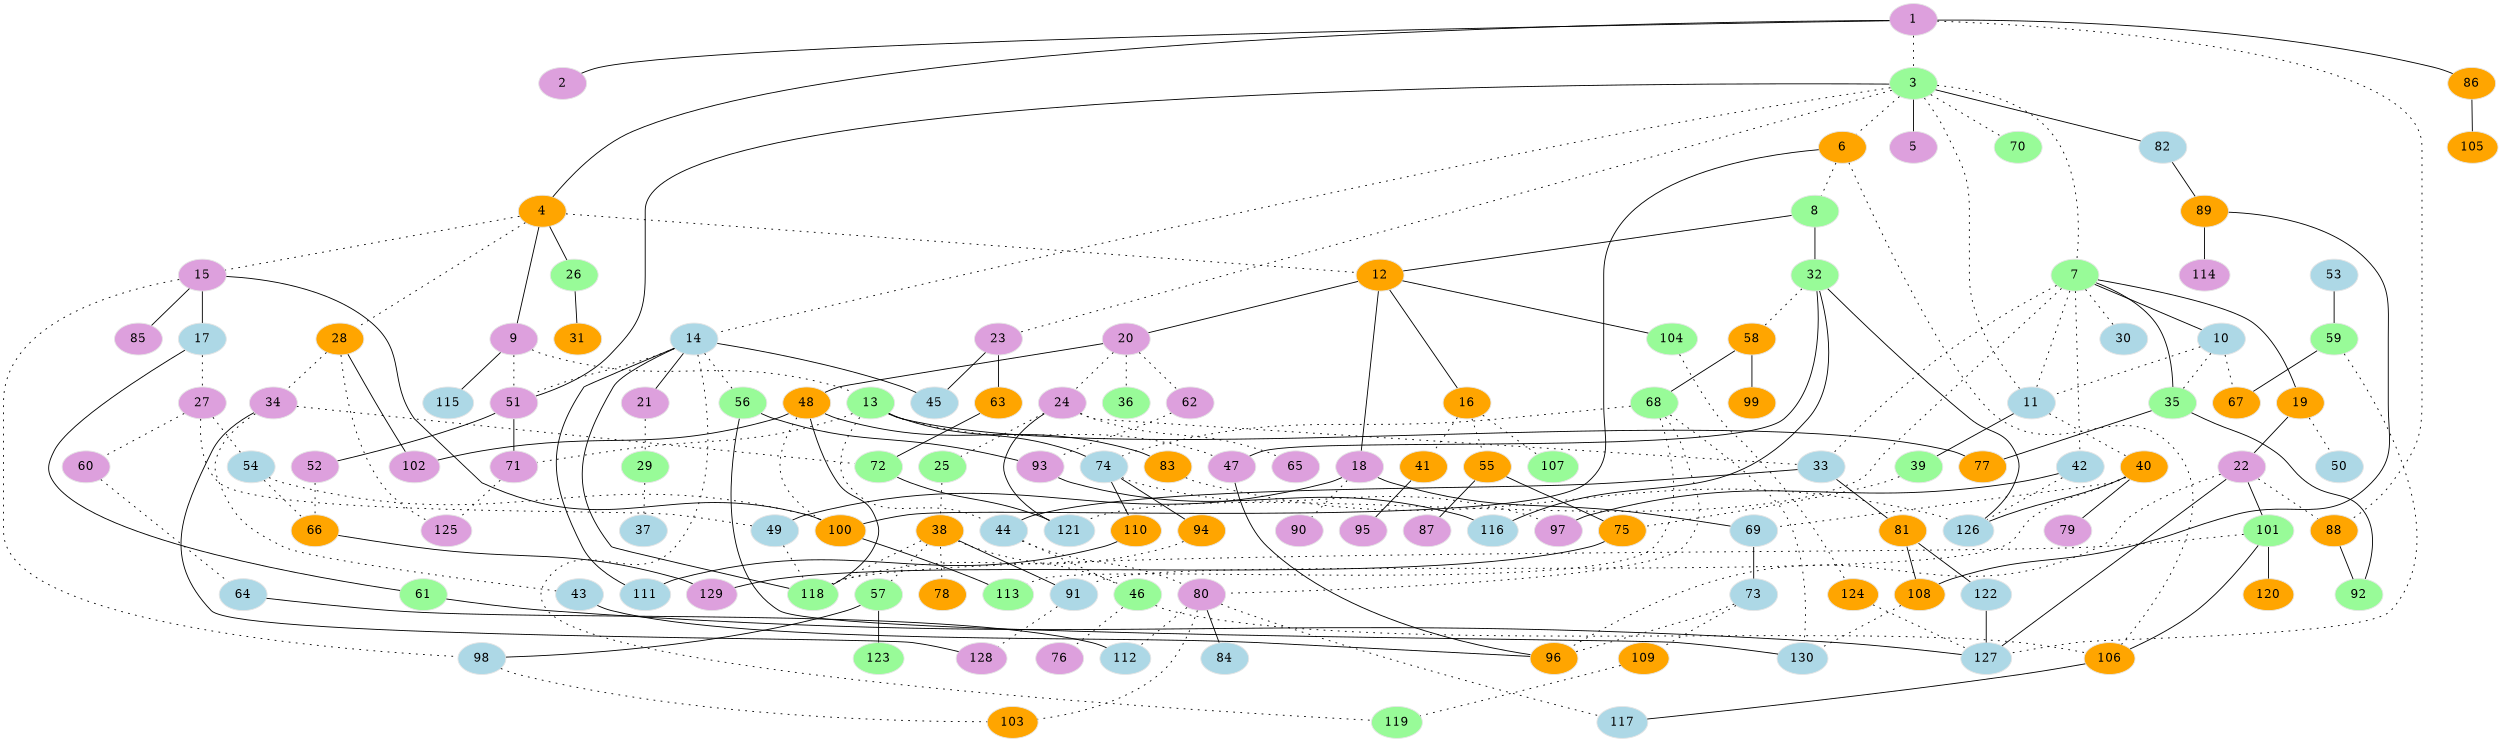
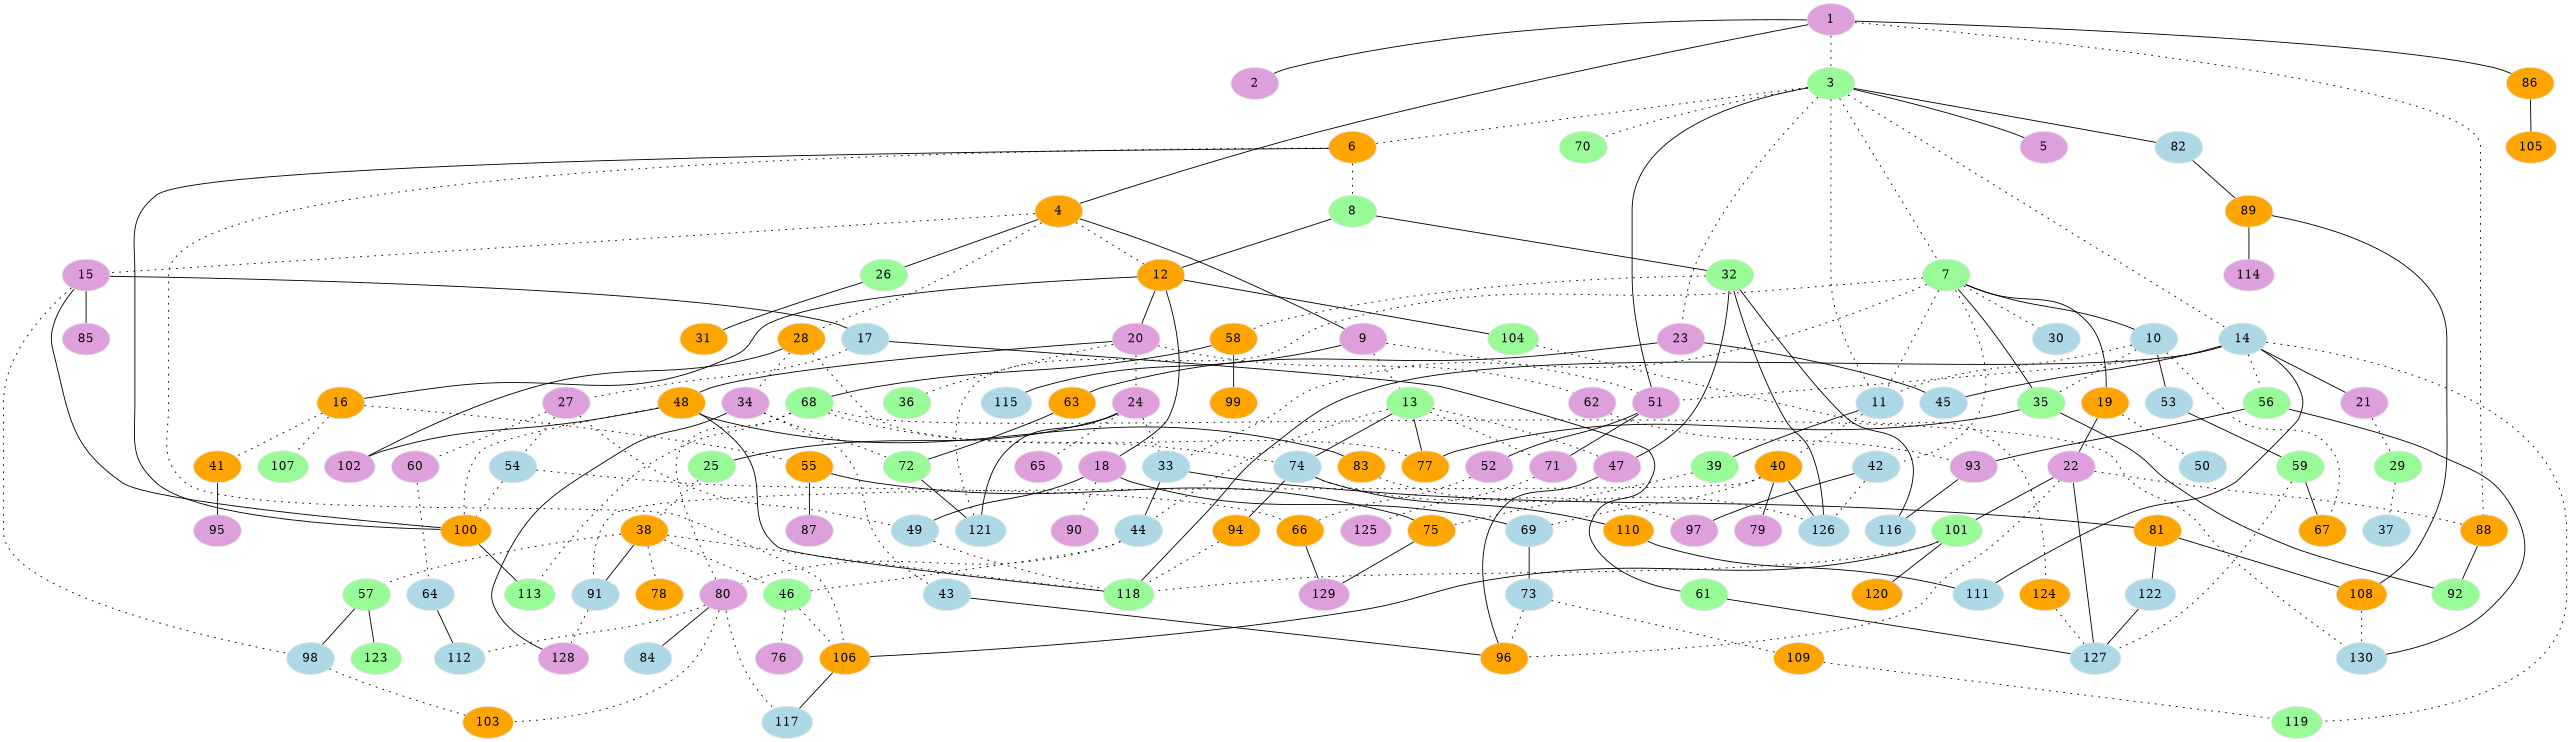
  graph {
    node [color=gray90 fillcolor=orange style=filled]
    edge [style=solid]
    1 [fillcolor=plum]
    2 [fillcolor=plum]
    3 [fillcolor=palegreen]
    4
    86
    88
    5 [fillcolor=plum]
    6
    7 [fillcolor=palegreen]
    11 [fillcolor=lightblue]
    14 [fillcolor=lightblue]
    23 [fillcolor=plum]
    51 [fillcolor=plum]
    70 [fillcolor=palegreen]
    82 [fillcolor=lightblue]
    9 [fillcolor=plum]
    12
    15 [fillcolor=plum]
    26 [fillcolor=palegreen]
    28
    105
    92 [fillcolor=palegreen]
    8 [fillcolor=palegreen]
    100
    106
    10 [fillcolor=lightblue]
    19
    30 [fillcolor=lightblue]
    33 [fillcolor=lightblue]
    35 [fillcolor=palegreen]
    42 [fillcolor=lightblue]
    121 [fillcolor=lightblue]
    39 [fillcolor=palegreen]
    40
    21 [fillcolor=plum]
    45 [fillcolor=lightblue]
    56 [fillcolor=palegreen]
    111 [fillcolor=lightblue]
    118 [fillcolor=palegreen]
    119 [fillcolor=palegreen]
    63
    71 [fillcolor=plum]
    52 [fillcolor=plum]
    89
    13 [fillcolor=palegreen]
    115 [fillcolor=lightblue]
    16
    18 [fillcolor=plum]
    20 [fillcolor=plum]
    104 [fillcolor=palegreen]
    17 [fillcolor=lightblue]
    85 [fillcolor=plum]
    98 [fillcolor=lightblue]
    31
    34 [fillcolor=plum]
    102 [fillcolor=plum]
    125 [fillcolor=plum]
    32 [fillcolor=palegreen]
    113 [fillcolor=palegreen]
    117 [fillcolor=lightblue]
    53 [fillcolor=lightblue]
    67
    22 [fillcolor=plum]
    50 [fillcolor=lightblue]
    44 [fillcolor=lightblue]
    81
    77
    126 [fillcolor=lightblue]
    97 [fillcolor=plum]
    47 [fillcolor=plum]
    58
    116 [fillcolor=lightblue]
    74 [fillcolor=lightblue]
    59 [fillcolor=palegreen]
    75
    69 [fillcolor=lightblue]
    91 [fillcolor=lightblue]
    79 [fillcolor=plum]
    41
    55
    107 [fillcolor=palegreen]
    49 [fillcolor=lightblue]
    90 [fillcolor=plum]
    24 [fillcolor=plum]
    36 [fillcolor=palegreen]
    48
    62 [fillcolor=plum]
    124
    46 [fillcolor=palegreen]
    80 [fillcolor=plum]
    96
    94
    110
    29 [fillcolor=palegreen]
    93 [fillcolor=plum]
    130 [fillcolor=lightblue]
    27 [fillcolor=plum]
    61 [fillcolor=palegreen]
    103
    95 [fillcolor=plum]
    87 [fillcolor=plum]
    54 [fillcolor=lightblue]
    60 [fillcolor=plum]
    127 [fillcolor=lightblue]
    73 [fillcolor=lightblue]
    101 [fillcolor=palegreen]
    25 [fillcolor=palegreen]
    65 [fillcolor=plum]
    83
    37 [fillcolor=lightblue]
    120
    72 [fillcolor=palegreen]
    38
    57 [fillcolor=palegreen]
    78
    66
    64 [fillcolor=lightblue]
    43 [fillcolor=lightblue]
    128 [fillcolor=plum]
    68 [fillcolor=palegreen]
    99
    108
    122 [fillcolor=lightblue]
    76 [fillcolor=plum]
    123 [fillcolor=palegreen]
    129 [fillcolor=plum]
    112 [fillcolor=lightblue]
    84 [fillcolor=lightblue]
    109
    114 [fillcolor=plum]
    1 -- 2
    1 -- 3 [style=dotted]
    1 -- 4
    1 -- 86
    1 -- 88 [style=dotted]
    3 -- 5
    3 -- 6 [style=dotted]
    3 -- 7 [style=dotted]
    3 -- 11 [style=dotted]
    3 -- 14 [style=dotted]
    3 -- 23 [style=dotted]
    3 -- 51
    3 -- 70 [style=dotted]
    3 -- 82
    4 -- 9
    4 -- 12 [style=dotted]
    4 -- 15 [style=dotted]
    4 -- 26
    4 -- 28 [style=dotted]
    86 -- 105
    88 -- 92
    6 -- 8 [style=dotted]
    6 -- 100
    6 -- 106 [style=dotted]
    7 -- 11 [style=dotted]
    7 -- 10
    7 -- 19
    7 -- 30 [style=dotted]
    7 -- 33 [style=dotted]
    7 -- 35
    7 -- 42 [style=dotted]
    7 -- 121 [style=dotted]
    11 -- 39
    11 -- 40 [style=dotted]
    14 -- 51 [style=dotted]
    14 -- 21
    14 -- 45
    14 -- 56 [style=dotted]
    14 -- 111
    14 -- 118
    14 -- 119 [style=dotted]
    23 -- 45
    23 -- 63
    51 -- 71
    51 -- 52
    82 -- 89
    9 -- 51 [style=dotted]
    9 -- 13 [style=dotted]
    9 -- 115
    12 -- 16
    12 -- 18
    12 -- 20
    12 -- 104
    15 -- 100
    15 -- 17
    15 -- 85
    15 -- 98 [style=dotted]
    26 -- 31
    28 -- 34 [style=dotted]
    28 -- 102
-   28 -- 125 [style=dotted]
+   28 -- 77 [style=dotted]
    8 -- 12
    8 -- 32
    100 -- 113
    106 -- 117
    10 -- 11 [style=dotted]
    10 -- 35 [style=dotted]
+   10 -- 53
    10 -- 67 [style=dotted]
    19 -- 22
    19 -- 50 [style=dotted]
    33 -- 44
    33 -- 81
    35 -- 92
    35 -- 77
    42 -- 126 [style=dotted]
    42 -- 97
    39 -- 75 [style=dotted]
    40 -- 126
    40 -- 69 [style=dotted]
    40 -- 91 [style=dotted]
    40 -- 79
    21 -- 29 [style=dotted]
    56 -- 93
    56 -- 130
    63 -- 72
    71 -- 125 [style=dotted]
    52 -- 66 [style=dotted]
    89 -- 108
    89 -- 114
    13 -- 71 [style=dotted]
    13 -- 44 [style=dotted]
    13 -- 77
    13 -- 47 [style=dotted]
    13 -- 74
    16 -- 41 [style=dotted]
    16 -- 55 [style=dotted]
    16 -- 107 [style=dotted]
    18 -- 69
    18 -- 49
    18 -- 90 [style=dotted]
    20 -- 24 [style=dotted]
    20 -- 36 [style=dotted]
    20 -- 48
    20 -- 62 [style=dotted]
    104 -- 124 [style=dotted]
    17 -- 27 [style=dotted]
    17 -- 61
    98 -- 103 [style=dotted]
    34 -- 72 [style=dotted]
    34 -- 43 [style=dotted]
    34 -- 128
    32 -- 126
    32 -- 47
    32 -- 58 [style=dotted]
    32 -- 116
    53 -- 59
    22 -- 88 [style=dotted]
    22 -- 96 [style=dotted]
    22 -- 127
    22 -- 101
    44 -- 46 [style=dotted]
    44 -- 80 [style=dotted]
    81 -- 108
    81 -- 122
    47 -- 96
    58 -- 68
    58 -- 99
    74 -- 97 [style=dotted]
    74 -- 94
    74 -- 110
    59 -- 67
    59 -- 127 [style=dotted]
    75 -- 129
    69 -- 73
    91 -- 128 [style=dotted]
    41 -- 95
    55 -- 75
    55 -- 87
    49 -- 118 [style=dotted]
    24 -- 33 [style=dotted]
    24 -- 121
-   24 -- 25 [style=dotted]
+   24 -- 25
    24 -- 65 [style=dotted]
    48 -- 100 [style=dotted]
    48 -- 118
    48 -- 102
    48 -- 83
    62 -- 93 [style=dotted]
    124 -- 127 [style=dotted]
    46 -- 106 [style=dotted]
    46 -- 76 [style=dotted]
    80 -- 117 [style=dotted]
    80 -- 103 [style=dotted]
    80 -- 112 [style=dotted]
    80 -- 84
    94 -- 118 [style=dotted]
    110 -- 111
    29 -- 37 [style=dotted]
    93 -- 116
    27 -- 49 [style=dotted]
    27 -- 54 [style=dotted]
    27 -- 60 [style=dotted]
    61 -- 127
    54 -- 100 [style=dotted]
    54 -- 66 [style=dotted]
    60 -- 64 [style=dotted]
    73 -- 96 [style=dotted]
    73 -- 109 [style=dotted]
    101 -- 106
    101 -- 118 [style=dotted]
    101 -- 120
    25 -- 38 [style=dotted]
    83 -- 126 [style=dotted]
    72 -- 121
    38 -- 118 [style=dotted]
    38 -- 91
    38 -- 46 [style=dotted]
    38 -- 57 [style=dotted]
    38 -- 78 [style=dotted]
    57 -- 98
    57 -- 123
    66 -- 129
    64 -- 112
    43 -- 96
    68 -- 113 [style=dotted]
    68 -- 74 [style=dotted]
    68 -- 80 [style=dotted]
    68 -- 130 [style=dotted]
    108 -- 130 [style=dotted]
    122 -- 127
    109 -- 119 [style=dotted]
  }
